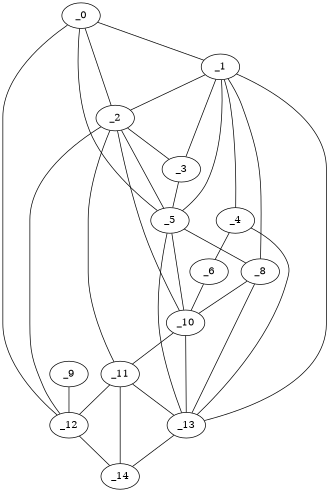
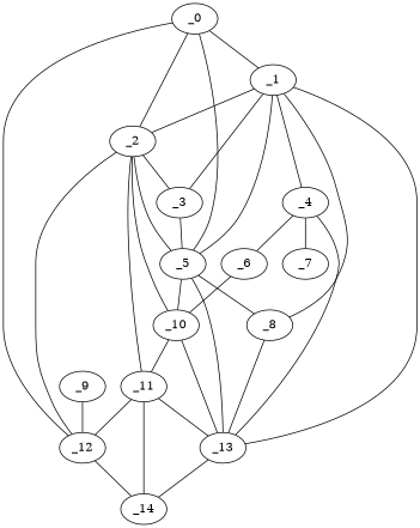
  graph {
    node [x=63]
    edge [valence=2]
    _0 [x=45 y=7]
    _1 [x=61 y=99]
    _2 [y=78]
    _12 [x=86 y=54]
    _5 [x=69 y=85]
    _3 [y=87]
    _4 [x=67 y=117]
    _8 [x=78 y=86]
    _13 [x=86 y=104]
    _10 [x=82 y=76]
    _11 [x=85 y=60]
    _9 [x=81 y=6]
    _14 [x=90 y=114]
    _6 [x=70 y=121]
+   _7 [x=75 y=120]
    _0 -- _1 [valence=1]
    _0 -- _2
    _0 -- _12
    _0 -- _5 [valence=1]
    _1 -- _2
    _1 -- _5
    _1 -- _3
    _1 -- _4 [valence=1]
    _1 -- _8 [valence=1]
    _1 -- _13 [valence=1]
    _2 -- _12
    _2 -- _5
    _2 -- _3 [valence=1]
    _2 -- _10
    _2 -- _11
    _12 -- _14 [valence=1]
    _5 -- _8
    _5 -- _13 [valence=1]
    _5 -- _10 [valence=1]
    _3 -- _5
    _4 -- _13
    _4 -- _6 [valence=1]
+   _4 -- _7
    _8 -- _13
-   _8 -- _10 [valence=1]
    _13 -- _14
    _10 -- _13 [valence=1]
    _10 -- _11
    _11 -- _12
    _11 -- _13
    _11 -- _14 [valence=1]
    _9 -- _12 [valence=1]
    _6 -- _10 [valence=1]
  }
